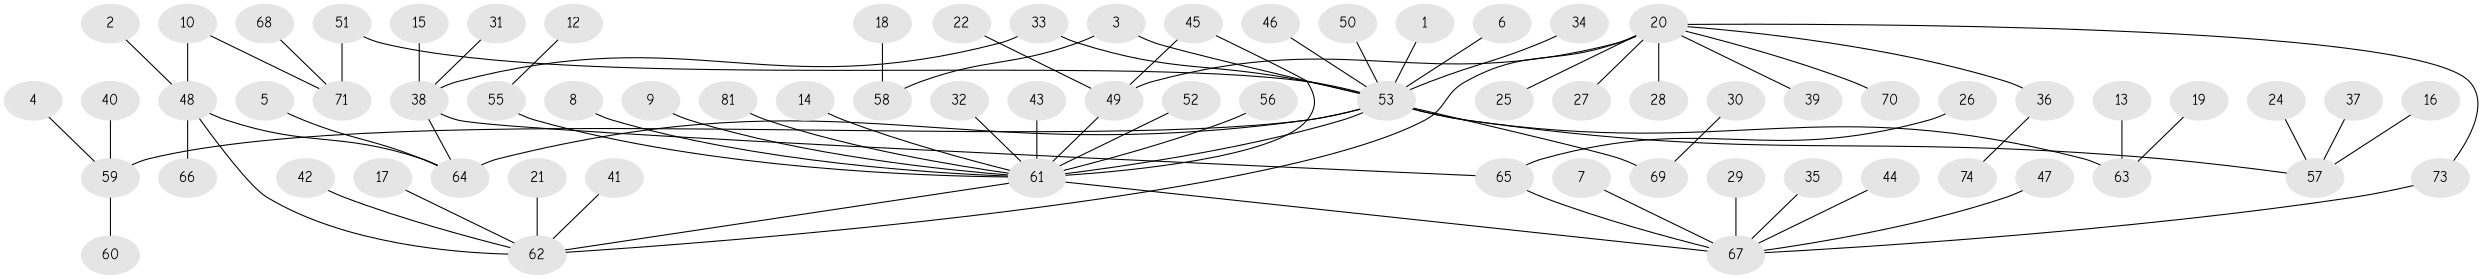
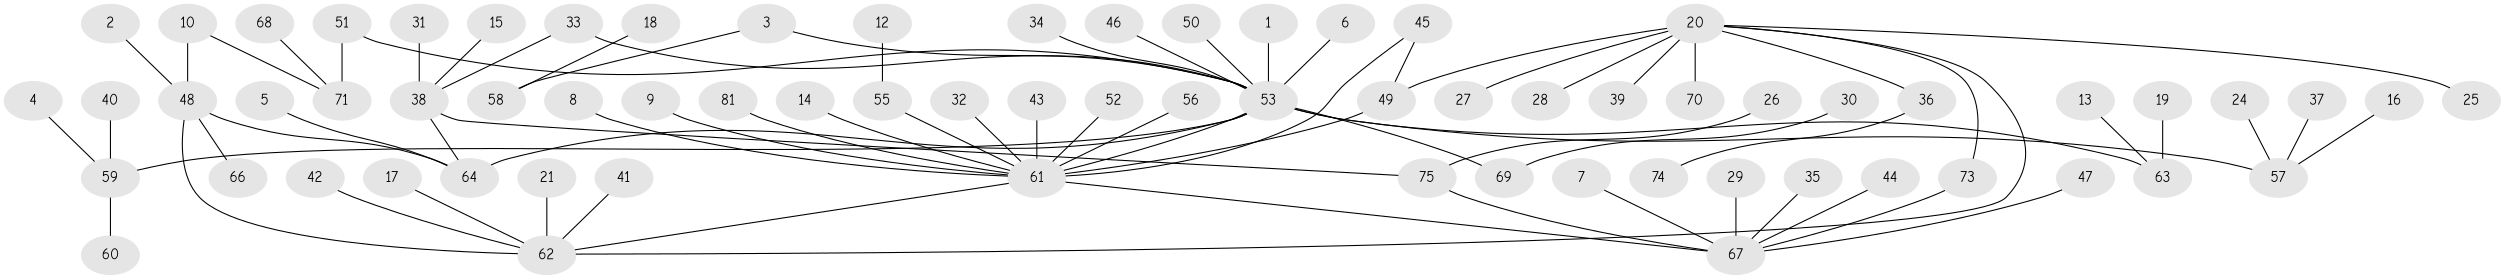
  graph {
    fontname="Comic Neue"
    node [color=gray90 fontname="Comic Neue" style=filled]
    edge [fontname="Comic Neue" weight=1.0]
    1
    53
    59
    64
    61
    63
    57
    69
    2
    48
    62
    66
    3
    58
    4
    60
    5
    6
    7
    67
    8
    9
    10
    71
    n25 [label=81]
    12
    55
    13
    14
    15
    38
-   65
+   65 [label=75]
    16
    17
    18
    19
    20
    n38 [label=73]
    25
    27
    28
    36
    39
    49
    70
    n46 [label=74]
    21
-   22
    24
    26
    29
    30
    31
    32
    33
    34
    35
    37
    40
    41
    42
    43
    44
    45
    46
    47
    50
    51
    52
    56
    68
    1 -- 53
    53 -- 59
    53 -- 64
    53 -- 61
    53 -- 63
    53 -- 57
    53 -- 69
    59 -- 60
    61 -- 62
    61 -- 67 [weight=2.0]
    2 -- 48
    48 -- 64
    48 -- 62
    48 -- 66
    3 -- 53
    3 -- 58
    4 -- 59
    5 -- 64
    6 -- 53
    7 -- 67
    8 -- 61
    9 -- 61
    10 -- 48
    10 -- 71
    n25 -- 61
    12 -- 55
    55 -- 61
    13 -- 63
    14 -- 61
    15 -- 38
    38 -- 64
    38 -- 65
    65 -- 67
    16 -- 57
    17 -- 62
    18 -- 58
    19 -- 63
    20 -- 62
    20 -- n38
    20 -- 25
    20 -- 27
    20 -- 28
    20 -- 36
    20 -- 39
    20 -- 49
    20 -- 70
    n38 -- 67
    36 -- n46
    49 -- 61
    21 -- 62
-   22 -- 49
    24 -- 57
    26 -- 65
    29 -- 67
    30 -- 69
    31 -- 38
    32 -- 61
    33 -- 53
    33 -- 38
    34 -- 53
    35 -- 67
    37 -- 57
    40 -- 59
    41 -- 62
    42 -- 62
    43 -- 61
    44 -- 67
    45 -- 61
    45 -- 49
    46 -- 53
    47 -- 67
    50 -- 53
    51 -- 53
    51 -- 71
    52 -- 61
    56 -- 61
    68 -- 71
  }
